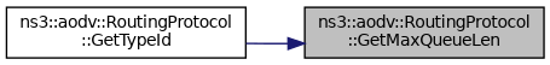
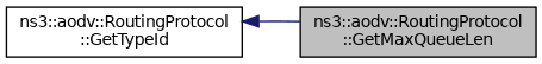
  digraph {
    rankdir=RL
    node [color=black fontname=Helvetica fontsize=10 shape=record style=filled]
    n1 [fillcolor=grey75 fontcolor=black height=0.2 label="ns3::aodv::RoutingProtocol\l::GetMaxQueueLen" width=0.4]
    n2 [fillcolor=white height=0.2 label="ns3::aodv::RoutingProtocol\l::GetTypeId" width=0.4]
-   n1 -> n2 [color=midnightblue dir=back fontname=Helvetica fontsize=10 labelfontname=Helvetica labelfontsize=10 style=solid]
+   n2 -> n1 [color=midnightblue dir=back fontname=Helvetica fontsize=10 labelfontname=Helvetica labelfontsize=10 style=solid]
  }
